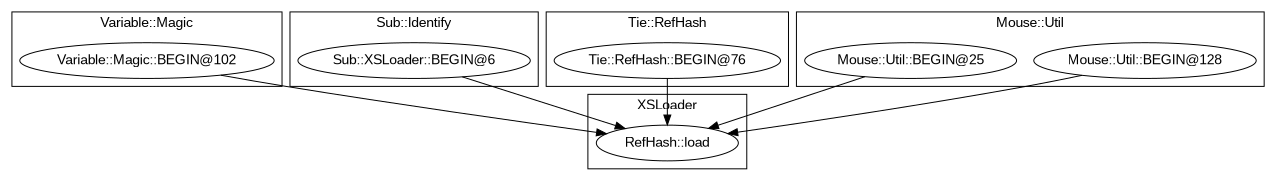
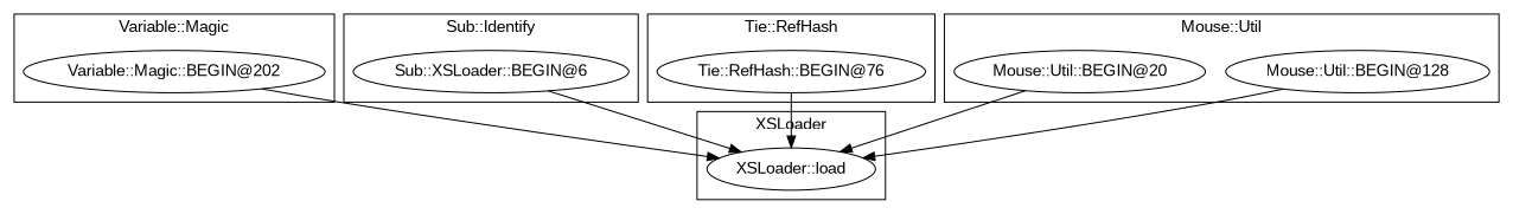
  digraph {
    fontname="Liberation Sans"
    node [fontname="Liberation Sans"]
    edge [fontname="Liberation Sans"]
-   "Variable::Magic::BEGIN@202" [label="Variable::Magic::BEGIN@102"]
+   "Variable::Magic::BEGIN@202"
    n2 [label="Sub::XSLoader::BEGIN@6"]
    n3 [label="Tie::RefHash::BEGIN@76"]
-   "XSLoader::load" [label="RefHash::load"]
+   "XSLoader::load"
    "Mouse::Util::BEGIN@128"
-   "Mouse::Util::BEGIN@20" [label="Mouse::Util::BEGIN@25"]
+   "Mouse::Util::BEGIN@20"
    subgraph cluster_1 {
      label="Variable::Magic"
      "Variable::Magic::BEGIN@202"
    }
    subgraph cluster_2 {
      label="Sub::Identify"
      n2
    }
    subgraph cluster_3 {
      label="Tie::RefHash"
      n3
    }
    subgraph cluster_4 {
      label=XSLoader
      "XSLoader::load"
    }
    subgraph cluster_5 {
      label="Mouse::Util"
      "Mouse::Util::BEGIN@128"
      "Mouse::Util::BEGIN@20"
    }
    "Variable::Magic::BEGIN@202" -> "XSLoader::load"
    n2 -> "XSLoader::load"
    n3 -> "XSLoader::load"
    "Mouse::Util::BEGIN@128" -> "XSLoader::load"
    "Mouse::Util::BEGIN@20" -> "XSLoader::load"
  }
